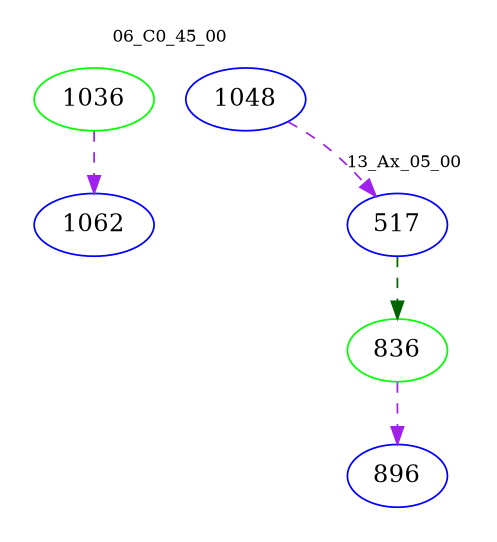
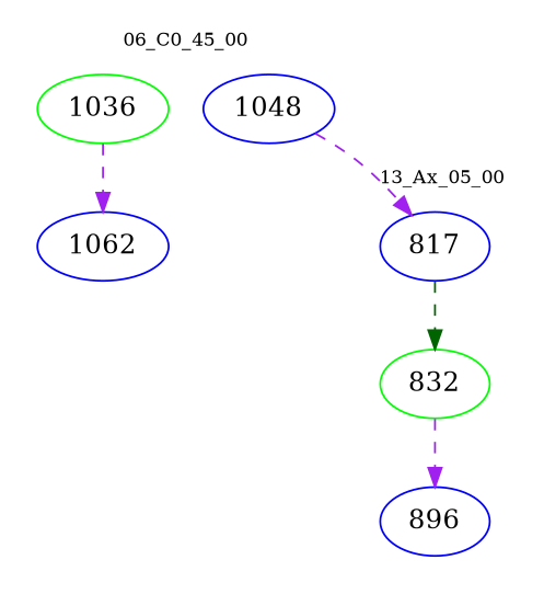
  digraph {
    node [color=blue]
    edge [color=purple style=dashed]
-   n1 [label=517]
-   n2 [color=green label=836]
+   n1 [label=817]
+   n2 [color=green label=832]
    n3 [label=896]
    n4 [label=1048]
    n5 [color=green label=1036]
    n6 [label=1062]
    subgraph cluster_1 {
      color=white
      fontsize=10
      label="13_Ax_05_00"
      n1
      n2
      n3
    }
    subgraph cluster_2 {
      color=white
      fontsize=10
      label="06_C0_45_00"
      n4
      n5
      n6
    }
    n1 -> n2 [color=darkgreen]
    n2 -> n3
    n4 -> n1
    n5 -> n6
  }
